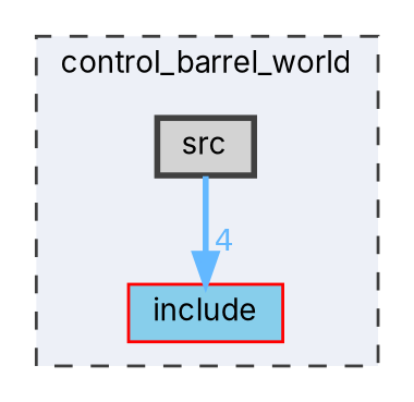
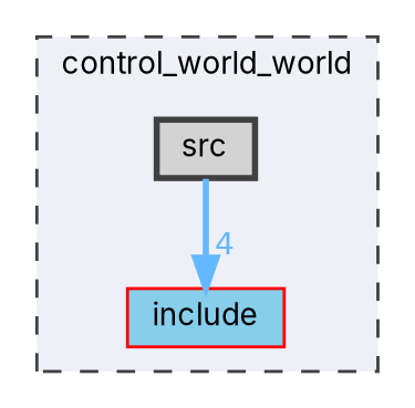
  digraph {
    compound=true
    fontname=Inter
    node [fontname=Inter fontsize=10 shape=box]
    n1 [color=red fillcolor=skyblue height=0.2 label=include style=filled width=0.4]
    n2 [color=grey25 fillcolor=lightgrey height=0.2 label=src style="filled,bold" width=0.4]
    subgraph cluster_1 {
      bgcolor="#edf0f7"
      fontsize=10
-     label=control_barrel_world
+     label=control_world_world
      pencolor=grey25
      style="filled,dashed"
      n1
      n2
    }
    n2 -> n1 [color=steelblue1 fontcolor=steelblue1 fontname=Inter fontsize=10 headlabel=4 labeldistance=1.5 labelfontname=Helvetica labelfontsize=10 style=bold]
  }
